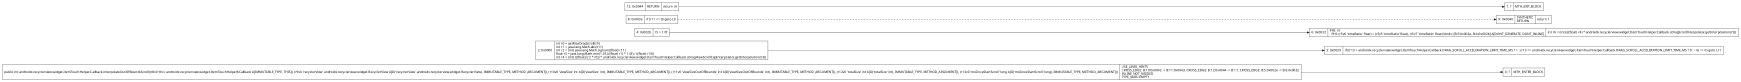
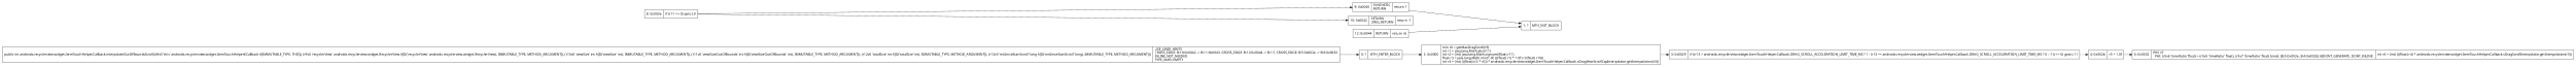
  digraph {
    fontname="Noto Sans"
    rankdir=LR
    node [fontname="Noto Sans" shape=record]
    edge [fontname="Noto Sans"]
    n1 [label="{0\:\ ?|MTH_ENTER_BLOCK\l}"]
-   n2 [label="{2\:\ 0x0000|int r0 = getMaxDragScroll(r9)\lint r1 = java.lang.Math.abs(r11)\lint r2 = (int) java.lang.Math.signum((float) r11)\lfloat r3 = java.lang.Math.min(1.0f, (((float) r1) * 1.0f) \/ ((float) r10))\lint r4 = (int) (((float) (r2 * r0)) * androidx.recyclerview.widget.ItemTouchHelper.Callback.sDragViewScrollCapInterpolator.getInterpolation(r3))\l}"]
+   n2 [label="{2\:\ 0x0000|min r0 = getMaxDragScroll(r9)\lint r1 = java.lang.Math.abs(r11)\lint r2 = (int) java.lang.Math.signum((float) r11)\lfloat r3 = java.lang.Math.min(1.0f, (((float) r1) * 1.0f) \/ ((float) r10))\lint r4 = (int) (((float) (r2 * r0)) * androidx.recyclerview.widget.ItemTouchHelper.Callback.sDragViewScrollCapInterpolator.getInterpolation(r3))\l}"]
    n3 [label="{3\:\ 0x0029|if ((r13 \> androidx.recyclerview.widget.ItemTouchHelper.Callback.DRAG_SCROLL_ACCELERATION_LIMIT_TIME_MS ? 1 : (r13 == androidx.recyclerview.widget.ItemTouchHelper.Callback.DRAG_SCROLL_ACCELERATION_LIMIT_TIME_MS ? 0 : \-1)) \<= 0) goto L11\l}"]
    n4 [label="{4\:\ 0x002b|r5 = 1.0f\l}"]
    n5 [label="{6\:\ 0x0032|PHI: r5 \l  PHI: (r5v6 'timeRatio' float) = (r5v5 'timeRatio' float), (r5v7 'timeRatio' float) binds: [B:5:0x002e, B:4:0x002b] A[DONT_GENERATE, DONT_INLINE]\l|int r6 = (int) (((float) r4) * androidx.recyclerview.widget.ItemTouchHelper.Callback.sDragScrollInterpolator.getInterpolation(r5))\l}"]
    n6 [label="{8\:\ 0x003e|if (r11 \<= 0) goto L9\l}"]
    n7 [label="{9\:\ 0x0040|SYNTHETIC\lRETURN\l|return 1\l}"]
+   n8 [label="{10\:\ 0x0042|RETURN\lORIG_RETURN\l|return \-1\l}"]
    n9 [label="{12\:\ 0x0044|RETURN\l|return r6\l}"]
    n10 [label="{1\:\ ?|MTH_EXIT_BLOCK\l}"]
    n11 [label="{public int androidx.recyclerview.widget.ItemTouchHelper.Callback.interpolateOutOfBoundsScroll((r8v0 'this' androidx.recyclerview.widget.ItemTouchHelper$Callback A[IMMUTABLE_TYPE, THIS]), (r9v0 'recyclerView' androidx.recyclerview.widget.RecyclerView A[D('recyclerView' androidx.recyclerview.widget.RecyclerView), IMMUTABLE_TYPE, METHOD_ARGUMENT]), (r10v0 'viewSize' int A[D('viewSize' int), IMMUTABLE_TYPE, METHOD_ARGUMENT]), (r11v0 'viewSizeOutOfBounds' int A[D('viewSizeOutOfBounds' int), IMMUTABLE_TYPE, METHOD_ARGUMENT]), (r12v0 'totalSize' int A[D('totalSize' int), IMMUTABLE_TYPE, METHOD_ARGUMENT]), (r13v0 'msSinceStartScroll' long A[D('msSinceStartScroll' long), IMMUTABLE_TYPE, METHOD_ARGUMENT]))  | USE_LINES_HINTS\lCROSS_EDGE: B:10:0x0042 \-\> B:11:0x0043, CROSS_EDGE: B:12:0x0044 \-\> B:1:?, CROSS_EDGE: B:5:0x002e \-\> B:6:0x0032\lINLINE_NOT_NEEDED\lTYPE_VARS: EMPTY\l}"]
+   n1 -> n2
    n2 -> n3
+   n3 -> n4 [style=dashed]
    n4 -> n5
-   n6 -> n7 [style=dashed]
+   n6 -> n7 [style=solid]
+   n6 -> n8
+   n7 -> n10
    n9 -> n10
    n11 -> n1
  }
